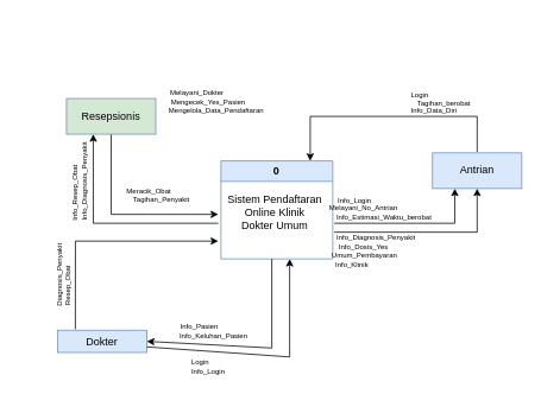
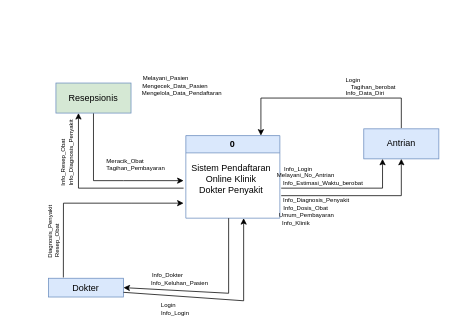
  <mxCell id="0" />
  <mxCell id="1" parent="0" />
  <mxCell id="2" value="Yes" style="edgeStyle=orthogonalEdgeStyle;rounded=0;html=1;jettySize=auto;orthogonalLoop=1;fontSize=11;endArrow=block;endFill=0;endSize=8;strokeWidth=1;shadow=0;labelBackgroundColor=none;" parent="1" edge="1"><mxGeometry y="10" relative="1" as="geometry"><mxPoint as="offset" /><mxPoint x="164" y="20" as="sourcePoint" /></mxGeometry></mxCell>
  <mxCell id="3" value="0" style="swimlane;whiteSpace=wrap;html=1;fillColor=#dae8fc;strokeColor=#6c8ebf;" parent="1" vertex="1"><mxGeometry x="247" y="180" width="125.25" height="110" as="geometry"><mxRectangle x="353" y="490" width="50" height="30" as="alternateBounds" /></mxGeometry></mxCell>
- <mxCell id="4" value="Sistem Pendaftaran&lt;br&gt;Online Klinik &lt;br&gt;Dokter Umum" style="text;html=1;align=center;verticalAlign=middle;resizable=0;points=[];autosize=1;" vertex="1" parent="3"><mxGeometry x="-4.75" y="28" width="130" height="60" as="geometry" /></mxCell>
+ <mxCell id="4" value="Sistem Pendaftaran&lt;br&gt;Online Klinik &lt;br&gt;Dokter Penyakit" style="text;html=1;align=center;verticalAlign=middle;resizable=0;points=[];autosize=1;" vertex="1" parent="3"><mxGeometry x="-4.75" y="28" width="130" height="60" as="geometry" /></mxCell>
  <mxCell id="5" value="" style="endArrow=classic;html=1;rounded=0;" edge="1" parent="1"><mxGeometry width="50" height="50" relative="1" as="geometry"><mxPoint x="124" y="150" as="sourcePoint" /><mxPoint x="244" y="240" as="targetPoint" /><Array as="points"><mxPoint x="124" y="240" /><mxPoint x="164" y="240" /><mxPoint x="194" y="240" /></Array></mxGeometry></mxCell>
  <mxCell id="6" value="Resepsionis" style="rounded=0;whiteSpace=wrap;html=1;fillColor=#d5e8d4;strokeColor=#6c8ebf;" vertex="1" parent="1"><mxGeometry x="74" y="110" width="100" height="40" as="geometry" /></mxCell>
  <mxCell id="7" value="Antrian" style="rounded=0;whiteSpace=wrap;html=1;fillColor=#dae8fc;strokeColor=#6c8ebf;" vertex="1" parent="1"><mxGeometry x="484" y="171" width="100" height="40" as="geometry" /></mxCell>
  <mxCell id="8" value="" style="endArrow=classic;html=1;rounded=0;" edge="1" parent="1"><mxGeometry width="50" height="50" relative="1" as="geometry"><mxPoint x="534" y="170" as="sourcePoint" /><mxPoint x="347" y="180" as="targetPoint" /><Array as="points"><mxPoint x="534" y="130" /><mxPoint x="347" y="130" /></Array></mxGeometry></mxCell>
  <mxCell id="9" value="" style="endArrow=classic;html=1;rounded=0;entryX=0.5;entryY=1;entryDx=0;entryDy=0;" edge="1" parent="1" target="7"><mxGeometry width="50" height="50" relative="1" as="geometry"><mxPoint x="374" y="260" as="sourcePoint" /><mxPoint x="524" y="260" as="targetPoint" /><Array as="points"><mxPoint x="534" y="260" /></Array></mxGeometry></mxCell>
  <mxCell id="10" value="Dokter" style="rounded=0;whiteSpace=wrap;html=1;fillColor=#dae8fc;strokeColor=#6c8ebf;" vertex="1" parent="1"><mxGeometry x="64" y="370" width="100" height="25" as="geometry" /></mxCell>
  <mxCell id="11" value="&lt;span style=&quot;font-size: 8px;&quot;&gt;Meracik_Obat&lt;/span&gt;" style="text;html=1;strokeColor=none;fillColor=none;align=center;verticalAlign=middle;whiteSpace=wrap;rounded=0;" vertex="1" parent="1"><mxGeometry x="130" y="208" width="73" height="10" as="geometry" /></mxCell>
  <mxCell id="12" value="" style="endArrow=classic;html=1;rounded=0;entryX=1;entryY=0.5;entryDx=0;entryDy=0;" edge="1" parent="1" target="10"><mxGeometry width="50" height="50" relative="1" as="geometry"><mxPoint x="304" y="290" as="sourcePoint" /><mxPoint x="324" y="300" as="targetPoint" /><Array as="points"><mxPoint x="304" y="390" /></Array></mxGeometry></mxCell>
  <mxCell id="13" value="" style="endArrow=classic;html=1;rounded=0;exitX=0.199;exitY=-0.043;exitDx=0;exitDy=0;exitPerimeter=0;" edge="1" parent="1" source="10"><mxGeometry width="50" height="50" relative="1" as="geometry"><mxPoint x="184" y="330" as="sourcePoint" /><mxPoint x="244" y="270" as="targetPoint" /><Array as="points"><mxPoint x="84" y="270" /><mxPoint x="174" y="270" /></Array></mxGeometry></mxCell>
- <mxCell id="14" value="&lt;font style=&quot;font-size: 8px;&quot;&gt;Info_Pasien&lt;/font&gt;" style="text;html=1;strokeColor=none;fillColor=none;align=center;verticalAlign=middle;whiteSpace=wrap;rounded=0;" vertex="1" parent="1"><mxGeometry x="190" y="360" width="66" height="10" as="geometry" /></mxCell>
+ <mxCell id="14" value="&lt;font style=&quot;font-size: 8px;&quot;&gt;Info_Dokter&lt;/font&gt;" style="text;html=1;strokeColor=none;fillColor=none;align=center;verticalAlign=middle;whiteSpace=wrap;rounded=0;" vertex="1" parent="1"><mxGeometry x="190" y="360" width="66" height="10" as="geometry" /></mxCell>
  <mxCell id="15" value="&lt;font style=&quot;font-size: 8px;&quot;&gt;Info_Keluhan_Pasien&lt;/font&gt;" style="text;html=1;strokeColor=none;fillColor=none;align=center;verticalAlign=middle;whiteSpace=wrap;rounded=0;" vertex="1" parent="1"><mxGeometry x="206" y="370" width="66" height="10" as="geometry" /></mxCell>
  <mxCell id="16" value="&lt;span style=&quot;font-size: 8px;&quot;&gt;Tagihan_berobat&lt;/span&gt;" style="text;html=1;strokeColor=none;fillColor=none;align=center;verticalAlign=middle;whiteSpace=wrap;rounded=0;" vertex="1" parent="1"><mxGeometry x="464" y="110" width="66" height="10" as="geometry" /></mxCell>
  <mxCell id="17" value="&lt;span style=&quot;font-size: 8px;&quot;&gt;Melayani_No_Antrian&lt;/span&gt;" style="text;html=1;strokeColor=none;fillColor=none;align=center;verticalAlign=middle;whiteSpace=wrap;rounded=0;" vertex="1" parent="1"><mxGeometry x="352" y="227" width="110" height="10" as="geometry" /></mxCell>
  <mxCell id="18" value="&lt;font style=&quot;font-size: 8px;&quot;&gt;Resep_Obat&lt;/font&gt;" style="text;html=1;strokeColor=none;fillColor=none;align=center;verticalAlign=middle;whiteSpace=wrap;rounded=0;rotation=-90;" vertex="1" parent="1"><mxGeometry x="30" y="315" width="90" height="10" as="geometry" /></mxCell>
  <mxCell id="19" value="&lt;font style=&quot;font-size: 8px;&quot;&gt;Diagnosis_Penyakit&lt;/font&gt;" style="text;html=1;strokeColor=none;fillColor=none;align=center;verticalAlign=middle;whiteSpace=wrap;rounded=0;rotation=-90;" vertex="1" parent="1"><mxGeometry x="20" y="303" width="90" height="10" as="geometry" /></mxCell>
  <mxCell id="20" value="" style="endArrow=classic;html=1;rounded=0;entryX=0.25;entryY=1;entryDx=0;entryDy=0;" edge="1" parent="1" target="7"><mxGeometry width="50" height="50" relative="1" as="geometry"><mxPoint x="374" y="250" as="sourcePoint" /><mxPoint x="484" y="230" as="targetPoint" /><Array as="points"><mxPoint x="454" y="250" /><mxPoint x="509" y="250" /></Array></mxGeometry></mxCell>
  <mxCell id="21" value="&lt;span style=&quot;font-size: 8px;&quot;&gt;Info_Klinik&lt;/span&gt;" style="text;html=1;strokeColor=none;fillColor=none;align=center;verticalAlign=middle;whiteSpace=wrap;rounded=0;" vertex="1" parent="1"><mxGeometry x="354" y="290" width="80" height="10" as="geometry" /></mxCell>
- <mxCell id="22" value="&lt;span style=&quot;font-size: 8px;&quot;&gt;Melayani_Dokter&lt;/span&gt;" style="text;html=1;strokeColor=none;fillColor=none;align=center;verticalAlign=middle;whiteSpace=wrap;rounded=0;" vertex="1" parent="1"><mxGeometry x="184" y="98" width="73" height="10" as="geometry" /></mxCell>
+ <mxCell id="22" value="&lt;span style=&quot;font-size: 8px;&quot;&gt;Melayani_Pasien&lt;/span&gt;" style="text;html=1;strokeColor=none;fillColor=none;align=center;verticalAlign=middle;whiteSpace=wrap;rounded=0;" vertex="1" parent="1"><mxGeometry x="184" y="98" width="73" height="10" as="geometry" /></mxCell>
  <mxCell id="23" value="" style="endArrow=classic;html=1;rounded=0;" edge="1" parent="1"><mxGeometry width="50" height="50" relative="1" as="geometry"><mxPoint x="244" y="250" as="sourcePoint" /><mxPoint x="104" y="150" as="targetPoint" /><Array as="points"><mxPoint x="104" y="250" /></Array></mxGeometry></mxCell>
  <mxCell id="24" value="&lt;span style=&quot;font-size: 8px;&quot;&gt;Info_Diagnosis_Penyakit&lt;/span&gt;" style="text;html=1;strokeColor=none;fillColor=none;align=center;verticalAlign=middle;whiteSpace=wrap;rounded=0;rotation=-90;" vertex="1" parent="1"><mxGeometry x="50" y="198" width="87" height="10" as="geometry" /></mxCell>
  <mxCell id="25" value="&lt;span style=&quot;font-size: 8px;&quot;&gt;Info_Resep_Obat&lt;/span&gt;" style="text;html=1;strokeColor=none;fillColor=none;align=center;verticalAlign=middle;whiteSpace=wrap;rounded=0;rotation=-90;" vertex="1" parent="1"><mxGeometry x="39" y="211" width="87" height="10" as="geometry" /></mxCell>
  <mxCell id="26" value="&lt;span style=&quot;font-size: 8px;&quot;&gt;Info_Diagnosis_Penyakit&lt;/span&gt;" style="text;html=1;strokeColor=none;fillColor=none;align=center;verticalAlign=middle;whiteSpace=wrap;rounded=0;" vertex="1" parent="1"><mxGeometry x="371" y="260" width="100" height="10" as="geometry" /></mxCell>
- <mxCell id="27" value="&lt;span style=&quot;font-size: 8px;&quot;&gt;Info_Dosis_Yes&lt;/span&gt;" style="text;html=1;strokeColor=none;fillColor=none;align=center;verticalAlign=middle;whiteSpace=wrap;rounded=0;" vertex="1" parent="1"><mxGeometry x="367" y="270" width="80" height="10" as="geometry" /></mxCell>
- <mxCell id="28" value="&lt;span style=&quot;font-size: 8px;&quot;&gt;Mengecek_Yes_Pasien&lt;/span&gt;" style="text;html=1;strokeColor=none;fillColor=none;align=center;verticalAlign=middle;whiteSpace=wrap;rounded=0;" vertex="1" parent="1"><mxGeometry x="188" y="108" width="90" height="10" as="geometry" /></mxCell>
+ <mxCell id="27" value="&lt;span style=&quot;font-size: 8px;&quot;&gt;Info_Dosis_Obat&lt;/span&gt;" style="text;html=1;strokeColor=none;fillColor=none;align=center;verticalAlign=middle;whiteSpace=wrap;rounded=0;" vertex="1" parent="1"><mxGeometry x="367" y="270" width="80" height="10" as="geometry" /></mxCell>
+ <mxCell id="28" value="&lt;span style=&quot;font-size: 8px;&quot;&gt;Mengecek_Data_Pasien&lt;/span&gt;" style="text;html=1;strokeColor=none;fillColor=none;align=center;verticalAlign=middle;whiteSpace=wrap;rounded=0;" vertex="1" parent="1"><mxGeometry x="188" y="108" width="90" height="10" as="geometry" /></mxCell>
  <mxCell id="29" value="&lt;span style=&quot;font-size: 8px;&quot;&gt;Login&lt;/span&gt;" style="text;html=1;strokeColor=none;fillColor=none;align=center;verticalAlign=middle;whiteSpace=wrap;rounded=0;" vertex="1" parent="1"><mxGeometry x="437" y="100" width="66" height="10" as="geometry" /></mxCell>
  <mxCell id="30" value="&lt;span style=&quot;font-size: 8px;&quot;&gt;Info_Estimasi_Waktu_berobat&lt;/span&gt;" style="text;html=1;strokeColor=none;fillColor=none;align=center;verticalAlign=middle;whiteSpace=wrap;rounded=0;" vertex="1" parent="1"><mxGeometry x="375" y="237" width="110" height="10" as="geometry" /></mxCell>
  <mxCell id="31" value="&lt;span style=&quot;font-size: 8px;&quot;&gt;Mengelola_Data_Pendaftaran&lt;/span&gt;" style="text;html=1;strokeColor=none;fillColor=none;align=center;verticalAlign=middle;whiteSpace=wrap;rounded=0;" vertex="1" parent="1"><mxGeometry x="197" y="118" width="90" height="10" as="geometry" /></mxCell>
- <mxCell id="32" value="&lt;span style=&quot;font-size: 8px;&quot;&gt;Tagihan_Penyakit&lt;/span&gt;" style="text;html=1;strokeColor=none;fillColor=none;align=center;verticalAlign=middle;whiteSpace=wrap;rounded=0;" vertex="1" parent="1"><mxGeometry x="144" y="217" width="73" height="10" as="geometry" /></mxCell>
+ <mxCell id="32" value="&lt;span style=&quot;font-size: 8px;&quot;&gt;Tagihan_Pembayaran&lt;/span&gt;" style="text;html=1;strokeColor=none;fillColor=none;align=center;verticalAlign=middle;whiteSpace=wrap;rounded=0;" vertex="1" parent="1"><mxGeometry x="144" y="217" width="73" height="10" as="geometry" /></mxCell>
  <mxCell id="33" value="&lt;span style=&quot;font-size: 8px;&quot;&gt;Umum_Pembayaran&lt;/span&gt;" style="text;html=1;strokeColor=none;fillColor=none;align=center;verticalAlign=middle;whiteSpace=wrap;rounded=0;" vertex="1" parent="1"><mxGeometry x="368" y="280" width="80" height="10" as="geometry" /></mxCell>
  <mxCell id="34" value="&lt;span style=&quot;font-size: 8px;&quot;&gt;Info_Data_Diri&lt;/span&gt;" style="text;html=1;strokeColor=none;fillColor=none;align=center;verticalAlign=middle;whiteSpace=wrap;rounded=0;" vertex="1" parent="1"><mxGeometry x="453" y="118" width="66" height="10" as="geometry" /></mxCell>
  <mxCell id="35" value="&lt;span style=&quot;font-size: 8px;&quot;&gt;Info_Login&lt;/span&gt;" style="text;html=1;strokeColor=none;fillColor=none;align=center;verticalAlign=middle;whiteSpace=wrap;rounded=0;" vertex="1" parent="1"><mxGeometry x="342" y="218" width="110" height="10" as="geometry" /></mxCell>
  <mxCell id="36" value="&lt;font style=&quot;font-size: 8px;&quot;&gt;Login&lt;/font&gt;" style="text;html=1;strokeColor=none;fillColor=none;align=center;verticalAlign=middle;whiteSpace=wrap;rounded=0;" vertex="1" parent="1"><mxGeometry x="191" y="400" width="66" height="10" as="geometry" /></mxCell>
  <mxCell id="37" value="" style="endArrow=classic;html=1;rounded=0;exitX=1;exitY=0.75;exitDx=0;exitDy=0;" edge="1" parent="1" source="10"><mxGeometry width="50" height="50" relative="1" as="geometry"><mxPoint x="294" y="370" as="sourcePoint" /><mxPoint x="324" y="290" as="targetPoint" /><Array as="points"><mxPoint x="324" y="400" /></Array></mxGeometry></mxCell>
  <mxCell id="38" value="&lt;font style=&quot;font-size: 8px;&quot;&gt;Info_Login&lt;/font&gt;" style="text;html=1;strokeColor=none;fillColor=none;align=center;verticalAlign=middle;whiteSpace=wrap;rounded=0;" vertex="1" parent="1"><mxGeometry x="200" y="410" width="66" height="10" as="geometry" /></mxCell>
